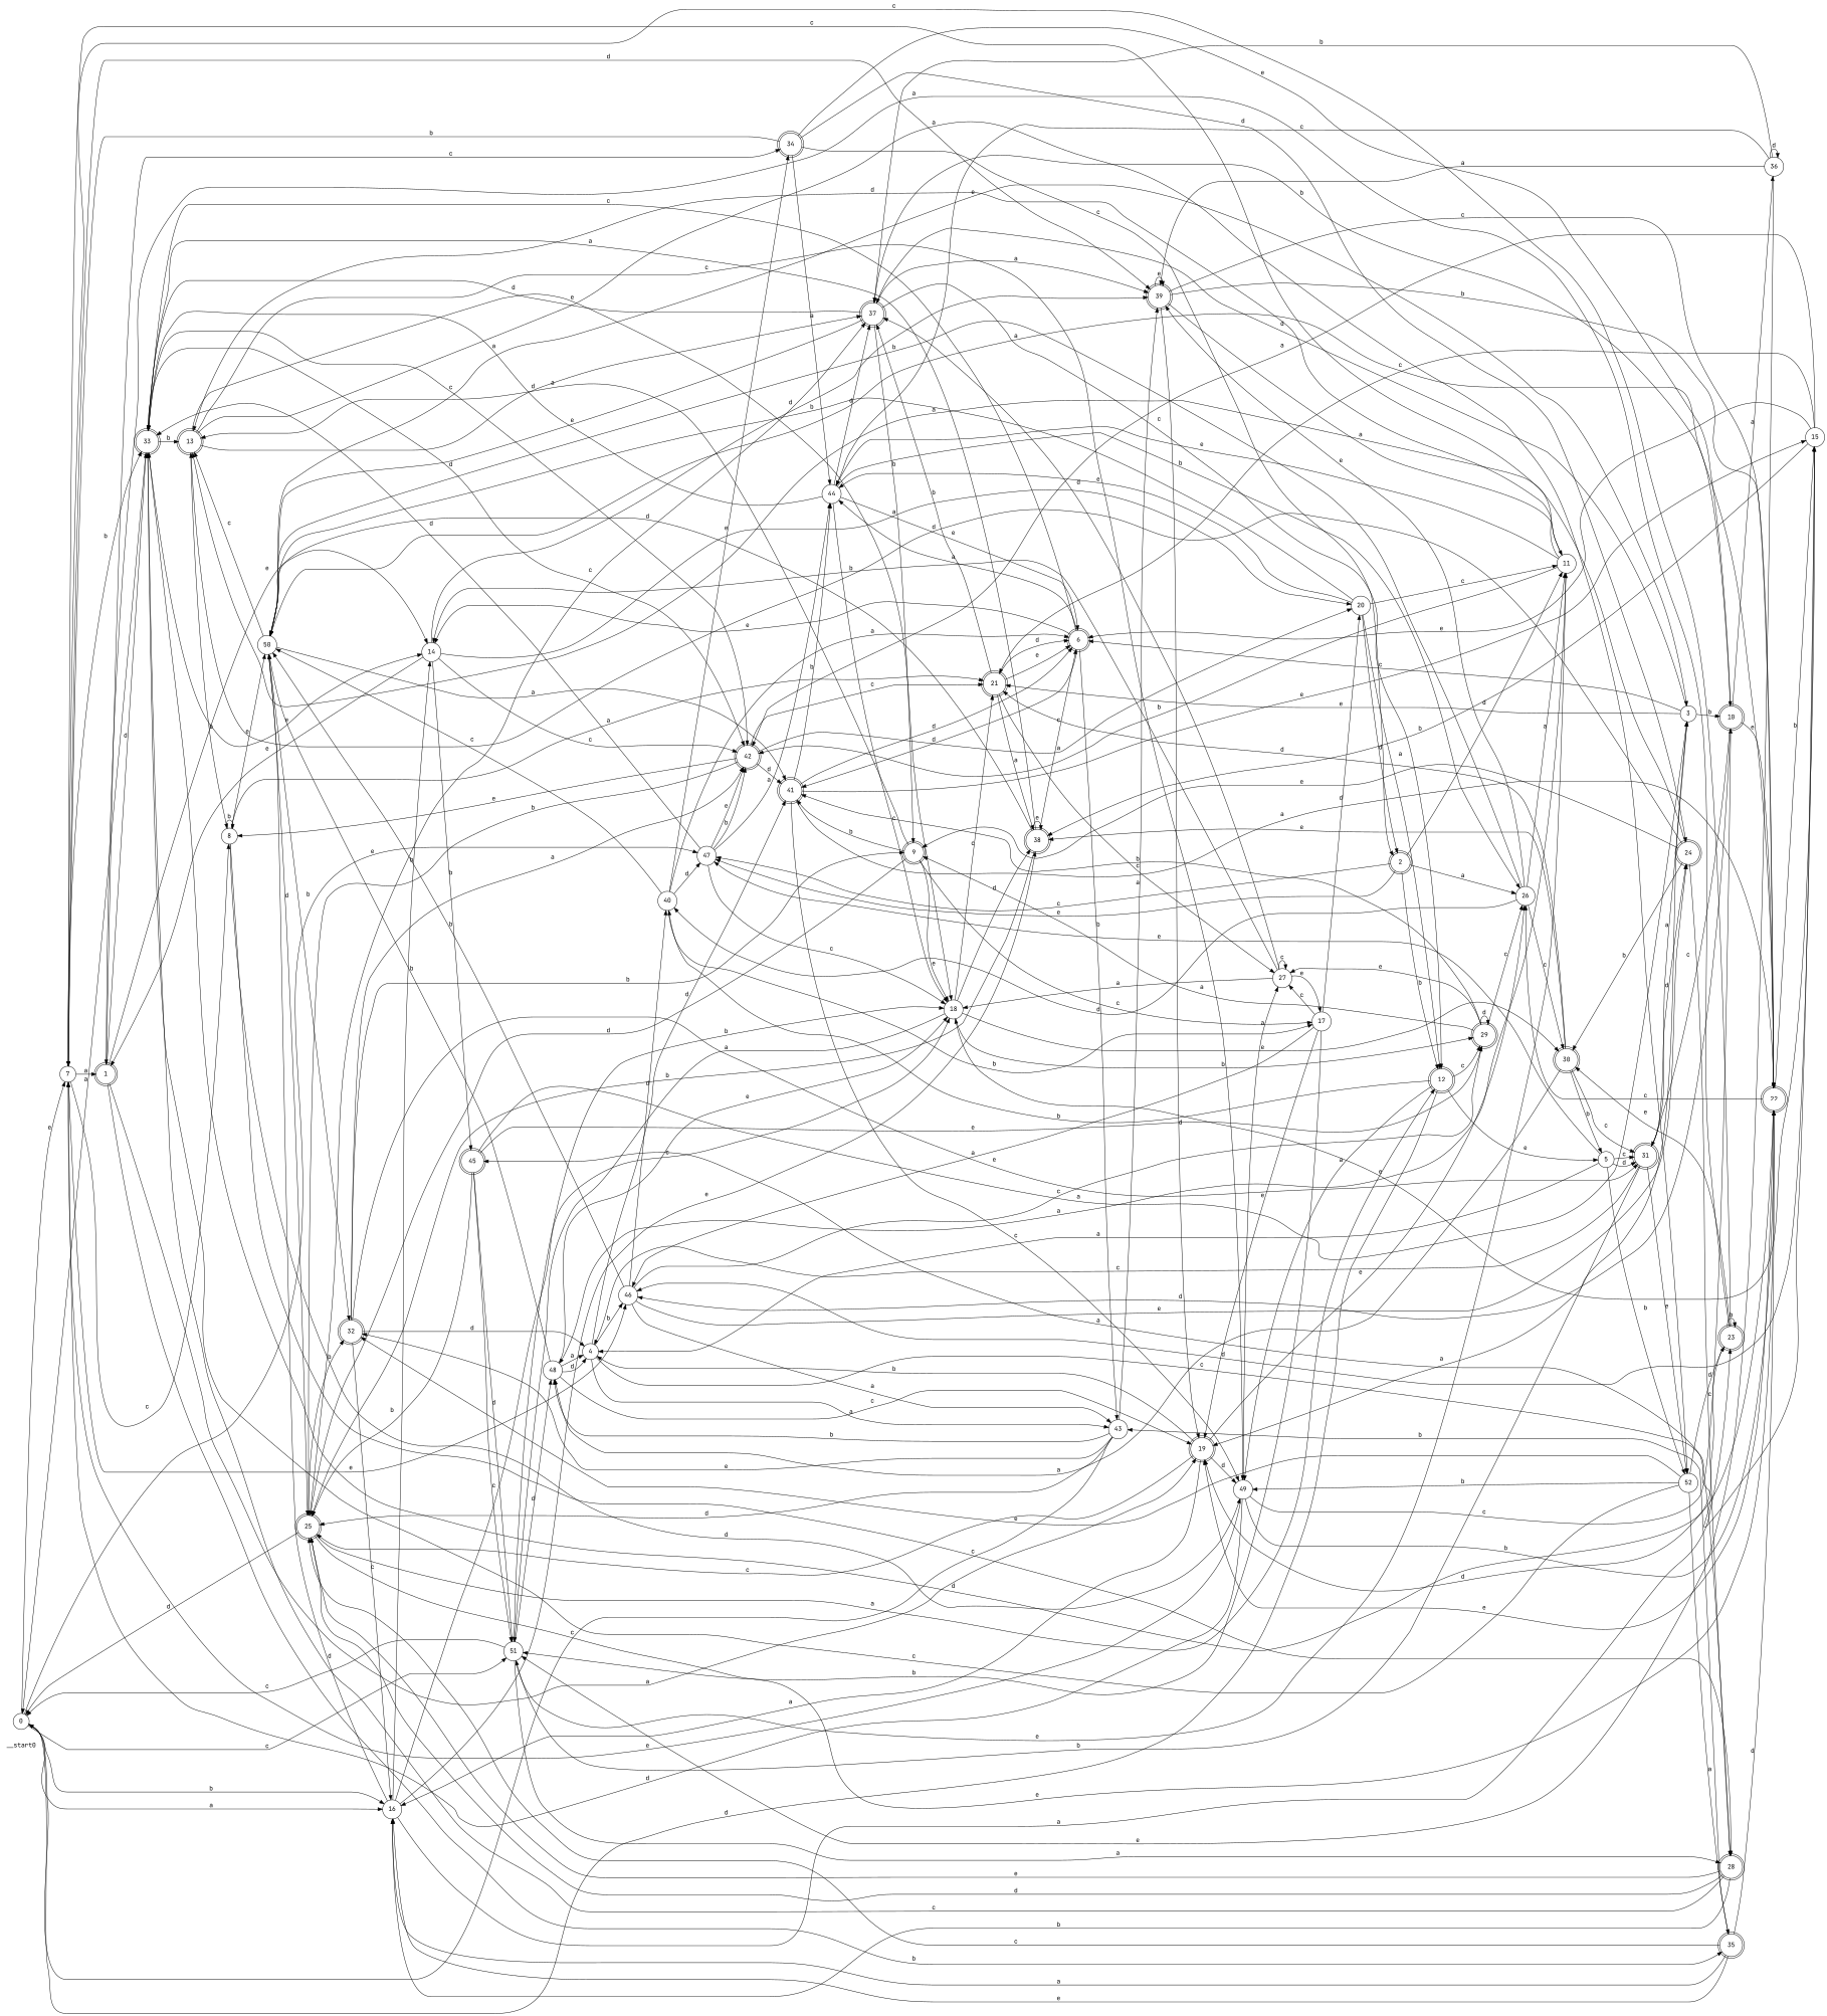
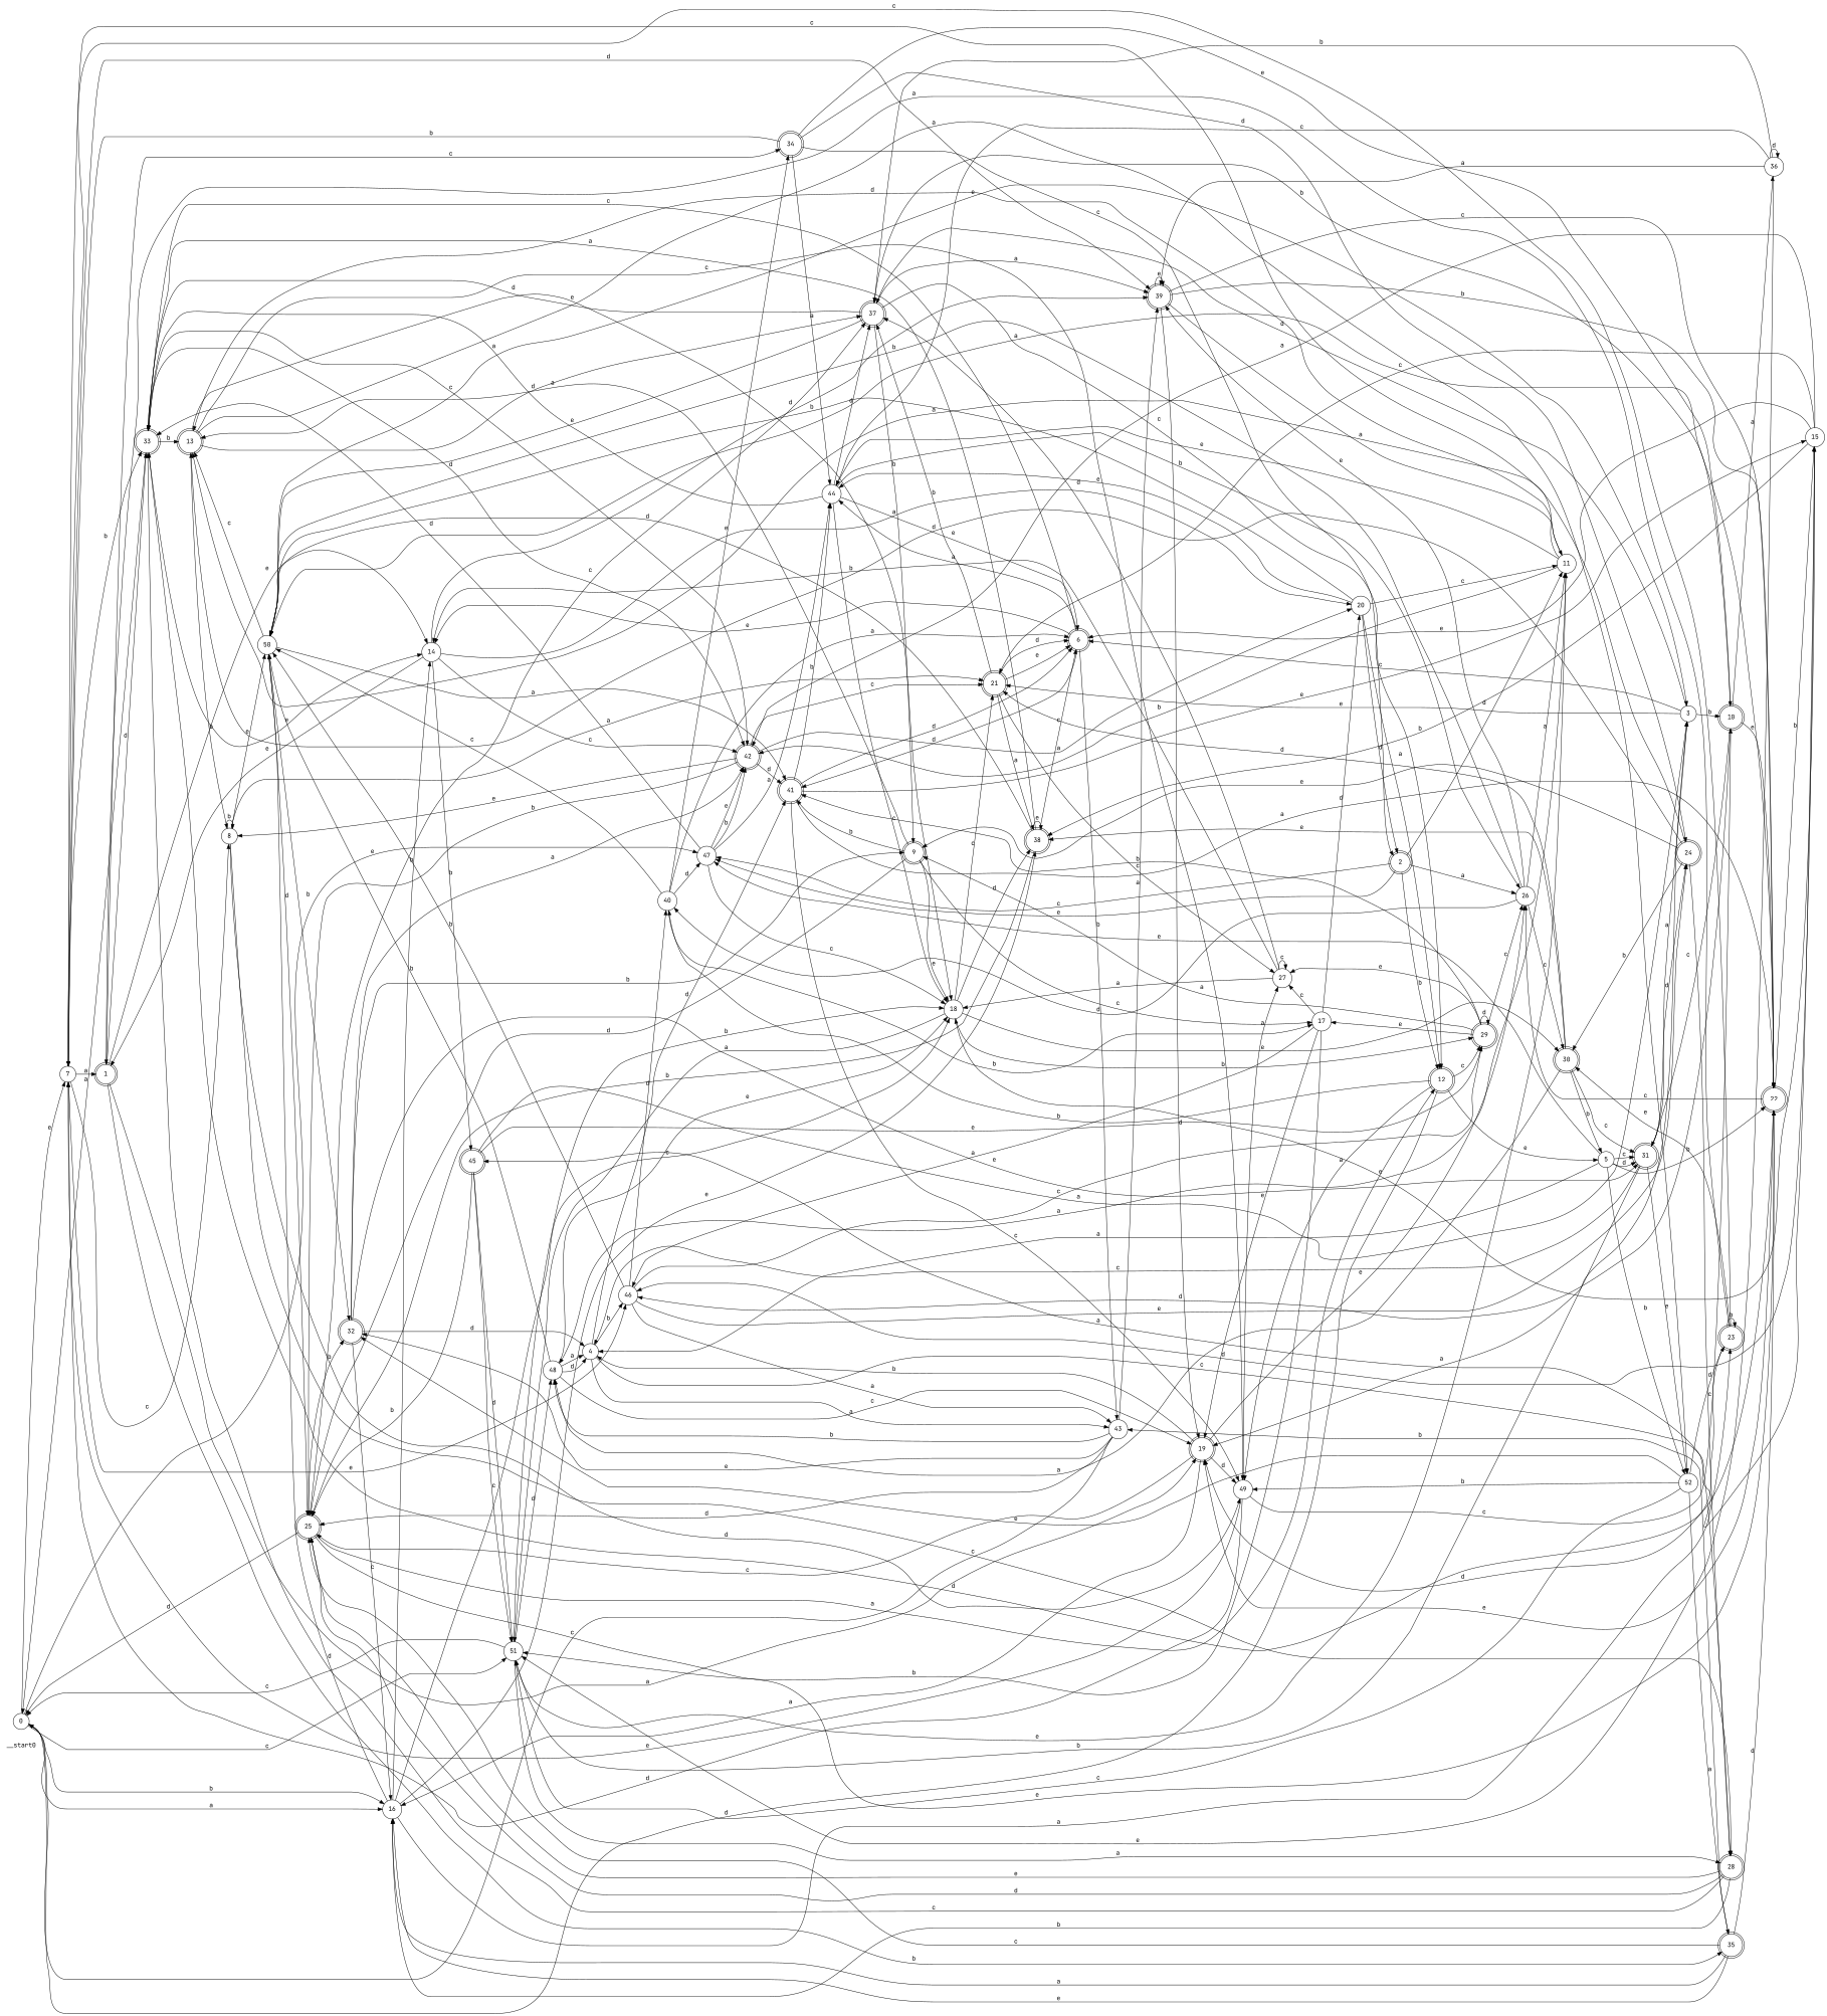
  digraph {
    fontname="JetBrains Mono"
    rankdir=LR
    node [fontname="JetBrains Mono" shape=doublecircle color=black fillcolor=white style="rounded,filled"]
    edge [fontname="JetBrains Mono"]
    __start0 [shape=none color="" fillcolor="" style=""]
    n2 [label=0 shape=circle style=filled]
    n3 [label=7 shape=circle style=filled]
    n4 [label=16 shape=circle style=filled]
    n5 [label=47 shape=circle style=filled]
    n6 [label=51 shape=circle style=filled]
    n7 [label=1]
    n8 [label=33]
    n9 [label=46 shape=circle style=filled]
    n10 [label=8 shape=circle style=filled]
    n11 [label=39]
    n12 [label=14 shape=circle style=filled]
    n13 [label=50 shape=circle style=filled]
    n14 [label=18 shape=circle style=filled]
    n15 [label=38]
    n16 [label=23]
    n17 [label=44 shape=circle style=filled]
    n18 [label=42]
    n19 [label=11 shape=circle style=filled]
    n20 [label=28]
    n21 [label=48 shape=circle style=filled]
    n22 [label=19]
    n23 [label=34]
    n24 [label=35]
    n25 [label=20 shape=circle style=filled]
    n26 [label=45]
    n27 [label=26 shape=circle style=filled]
    n28 [label=4 shape=circle style=filled]
    n29 [label=49 shape=circle style=filled]
    n30 [label=25]
    n31 [label=13]
    n32 [label=2]
    n33 [label=10]
    n34 [label=24]
    n35 [label=43 shape=circle style=filled]
    n36 [label=22]
    n37 [label=12]
    n38 [label=5 shape=circle style=filled]
    n39 [label=29]
    n40 [label=40 shape=circle style=filled]
    n41 [label=30]
    n42 [label=3 shape=circle style=filled]
    n43 [label=6]
    n44 [label=21]
    n45 [label=37]
    n46 [label=41]
    n47 [label=31]
    n48 [label=36 shape=circle style=filled]
    n49 [label=27 shape=circle style=filled]
    n50 [label=9]
    n51 [label=15 shape=circle style=filled]
    n52 [label=32]
    n53 [label=52 shape=circle style=filled]
    n54 [label=17 shape=circle style=filled]
    n2 -> n3 [label=e]
    n2 -> n4 [label=a]
    n2 -> n4 [label=b]
    n2 -> n5 [label=e]
    n2 -> n6 [label=c]
    n3 -> n7 [label=a]
    n3 -> n8 [label=b]
    n3 -> n9 [label=e]
    n3 -> n10 [label=c]
    n3 -> n11 [label=d]
    n4 -> n12 [label=b]
    n4 -> n13 [label=d]
    n4 -> n14 [label=c]
    n4 -> n15 [label=e]
    n4 -> n16 [label=a]
    n5 -> n8 [label=d]
    n5 -> n14 [label=c]
    n5 -> n17 [label=a]
    n5 -> n18 [label=b]
    n5 -> n18 [label=e]
    n6 -> n2 [label=c]
    n6 -> n14 [label=b]
    n6 -> n19 [label=e]
    n6 -> n20 [label=a]
    n6 -> n21 [label=d]
    n7 -> n8 [label=d]
    n7 -> n12 [label=e]
    n7 -> n22 [label=a]
    n7 -> n23 [label=c]
    n7 -> n24 [label=b]
    n8 -> n2 [label=a]
    n8 -> n12 [label=e]
    n8 -> n18 [label=c]
    n8 -> n18 [label=d]
    n8 -> n31 [label=b]
    n9 -> n13 [label=b]
    n9 -> n34 [label=e]
    n9 -> n35 [label=a]
    n9 -> n39 [label=c]
    n9 -> n40 [label=d]
    n10 -> n10 [label=b]
    n10 -> n13 [label=e]
    n10 -> n20 [label=c]
    n10 -> n29 [label=d]
    n10 -> n44 [label=a]
    n11 -> n11 [label=e]
    n11 -> n19 [label=a]
    n11 -> n22 [label=d]
    n11 -> n36 [label=b]
    n11 -> n36 [label=c]
    n12 -> n7 [label=e]
    n12 -> n11 [label=d]
    n12 -> n18 [label=c]
    n12 -> n25 [label=a]
    n12 -> n26 [label=b]
    n13 -> n30 [label=d]
    n13 -> n31 [label=c]
    n13 -> n42 [label=e]
    n13 -> n46 [label=a]
    n13 -> n52 [label=b]
    n14 -> n6 [label=a]
    n14 -> n15 [label=d]
    n14 -> n39 [label=b]
    n14 -> n41 [label=e]
    n14 -> n44 [label=c]
    n15 -> n8 [label=a]
    n15 -> n13 [label=d]
    n15 -> n15 [label=e]
    n15 -> n30 [label=b]
    n15 -> n43 [label=c]
    n16 -> n3 [label=c]
    n16 -> n7 [label=a]
    n16 -> n16 [label=b]
    n16 -> n22 [label=d]
    n16 -> n41 [label=e]
    n17 -> n8 [label=a]
    n17 -> n14 [label=c]
    n17 -> n27 [label=b]
    n17 -> n43 [label=e]
    n17 -> n45 [label=d]
    n18 -> n10 [label=e]
    n18 -> n25 [label=a]
    n18 -> n30 [label=b]
    n18 -> n44 [label=c]
    n18 -> n46 [label=d]
    n19 -> n3 [label=c]
    n19 -> n17 [label=e]
    n19 -> n18 [label=b]
    n19 -> n21 [label=a]
    n19 -> n31 [label=d]
    n20 -> n4 [label=b]
    n20 -> n8 [label=c]
    n20 -> n26 [label=a]
    n20 -> n30 [label=d]
    n20 -> n30 [label=e]
    n21 -> n13 [label=b]
    n21 -> n14 [label=e]
    n21 -> n22 [label=c]
    n21 -> n28 [label=a]
    n21 -> n28 [label=d]
    n22 -> n4 [label=a]
    n22 -> n27 [label=e]
    n22 -> n28 [label=b]
    n22 -> n29 [label=d]
    n22 -> n30 [label=c]
    n23 -> n3 [label=b]
    n23 -> n17 [label=a]
    n23 -> n32 [label=c]
    n23 -> n33 [label=e]
    n23 -> n34 [label=d]
    n24 -> n4 [label=a]
    n24 -> n4 [label=e]
    n24 -> n30 [label=c]
    n24 -> n35 [label=b]
    n24 -> n36 [label=d]
    n25 -> n13 [label=b]
    n25 -> n17 [label=e]
    n25 -> n19 [label=c]
    n25 -> n32 [label=d]
    n25 -> n37 [label=a]
    n26 -> n6 [label=c]
    n26 -> n6 [label=d]
    n26 -> n30 [label=b]
    n26 -> n39 [label=e]
    n26 -> n42 [label=a]
    n27 -> n11 [label=e]
    n27 -> n13 [label=b]
    n27 -> n19 [label=a]
    n27 -> n40 [label=d]
    n27 -> n41 [label=c]
    n28 -> n9 [label=b]
    n28 -> n35 [label=a]
    n28 -> n46 [label=d]
    n28 -> n51 [label=c]
    n29 -> n3 [label=d]
    n29 -> n3 [label=e]
    n29 -> n33 [label=c]
-   n29 -> n36 [label=b]
+   n38 -> n36 [label=b]
    n29 -> n49 [label=a]
    n30 -> n2 [label=d]
    n30 -> n36 [label=e]
    n30 -> n37 [label=a]
    n30 -> n45 [label=c]
    n30 -> n52 [label=b]
    n31 -> n10 [label=b]
    n31 -> n14 [label=e]
    n31 -> n29 [label=c]
    n31 -> n45 [label=d]
    n31 -> n53 [label=a]
    n32 -> n5 [label=c]
    n32 -> n5 [label=e]
    n32 -> n19 [label=d]
    n32 -> n27 [label=a]
    n32 -> n37 [label=b]
    n33 -> n9 [label=d]
    n33 -> n36 [label=e]
    n33 -> n45 [label=b]
    n33 -> n47 [label=c]
    n33 -> n48 [label=a]
    n34 -> n20 [label=c]
    n34 -> n31 [label=a]
    n34 -> n31 [label=d]
    n34 -> n41 [label=b]
    n34 -> n50 [label=e]
    n35 -> n2 [label=c]
    n35 -> n11 [label=a]
    n35 -> n21 [label=b]
    n35 -> n30 [label=d]
    n35 -> n52 [label=e]
    n36 -> n8 [label=d]
    n36 -> n13 [label=a]
    n36 -> n22 [label=e]
    n36 -> n27 [label=c]
    n36 -> n51 [label=b]
    n37 -> n2 [label=d]
    n37 -> n29 [label=a]
    n37 -> n38 [label=e]
    n37 -> n39 [label=c]
    n37 -> n40 [label=b]
    n38 -> n5 [label=e]
    n38 -> n28 [label=a]
    n38 -> n47 [label=c]
    n38 -> n47 [label=d]
    n38 -> n53 [label=b]
    n39 -> n27 [label=c]
    n39 -> n39 [label=d]
    n39 -> n46 [label=b]
    n39 -> n49 [label=e]
    n39 -> n50 [label=a]
    n40 -> n5 [label=d]
    n40 -> n13 [label=c]
    n40 -> n23 [label=e]
    n40 -> n43 [label=a]
    n40 -> n54 [label=b]
    n41 -> n15 [label=e]
    n41 -> n21 [label=a]
    n41 -> n38 [label=b]
    n41 -> n44 [label=d]
    n41 -> n47 [label=c]
    n42 -> n22 [label=a]
    n42 -> n33 [label=b]
    n42 -> n43 [label=c]
    n42 -> n44 [label=e]
    n42 -> n45 [label=d]
    n43 -> n8 [label=c]
    n43 -> n12 [label=e]
    n43 -> n17 [label=a]
    n43 -> n35 [label=b]
    n43 -> n46 [label=d]
    n44 -> n15 [label=a]
    n44 -> n43 [label=d]
    n44 -> n43 [label=e]
    n44 -> n45 [label=b]
    n44 -> n49 [label=c]
    n45 -> n8 [label=d]
    n45 -> n11 [label=a]
    n45 -> n13 [label=e]
    n45 -> n37 [label=c]
    n45 -> n50 [label=b]
    n46 -> n17 [label=b]
    n46 -> n29 [label=c]
    n46 -> n36 [label=a]
    n46 -> n43 [label=d]
    n46 -> n51 [label=e]
    n47 -> n6 [label=b]
    n47 -> n28 [label=c]
    n47 -> n34 [label=d]
    n47 -> n42 [label=a]
    n47 -> n53 [label=e]
    n48 -> n6 [label=e]
    n48 -> n11 [label=a]
    n48 -> n17 [label=c]
    n48 -> n45 [label=b]
    n48 -> n48 [label=d]
    n49 -> n12 [label=b]
    n49 -> n14 [label=a]
    n49 -> n45 [label=d]
    n49 -> n49 [label=c]
-   n49 -> n54 [label=e]
+   n39 -> n54 [label=e]
    n50 -> n14 [label=e]
    n50 -> n30 [label=d]
    n50 -> n31 [label=a]
    n50 -> n46 [label=b]
    n50 -> n54 [label=c]
    n51 -> n9 [label=d]
    n51 -> n14 [label=e]
    n51 -> n15 [label=b]
    n51 -> n18 [label=a]
    n51 -> n43 [label=e]
    n51 -> n44 [label=c]
    n52 -> n4 [label=c]
    n52 -> n18 [label=a]
    n52 -> n28 [label=d]
    n52 -> n47 [label=e]
    n52 -> n50 [label=b]
-   n53 -> n8 [label=c]
+   n53 -> n6 [label=c]
    n53 -> n16 [label=d]
    n53 -> n24 [label=a]
    n53 -> n29 [label=b]
    n53 -> n52 [label=e]
    n54 -> n6 [label=b]
    n54 -> n9 [label=a]
    n54 -> n22 [label=e]
    n54 -> n25 [label=d]
    n54 -> n49 [label=c]
  }
